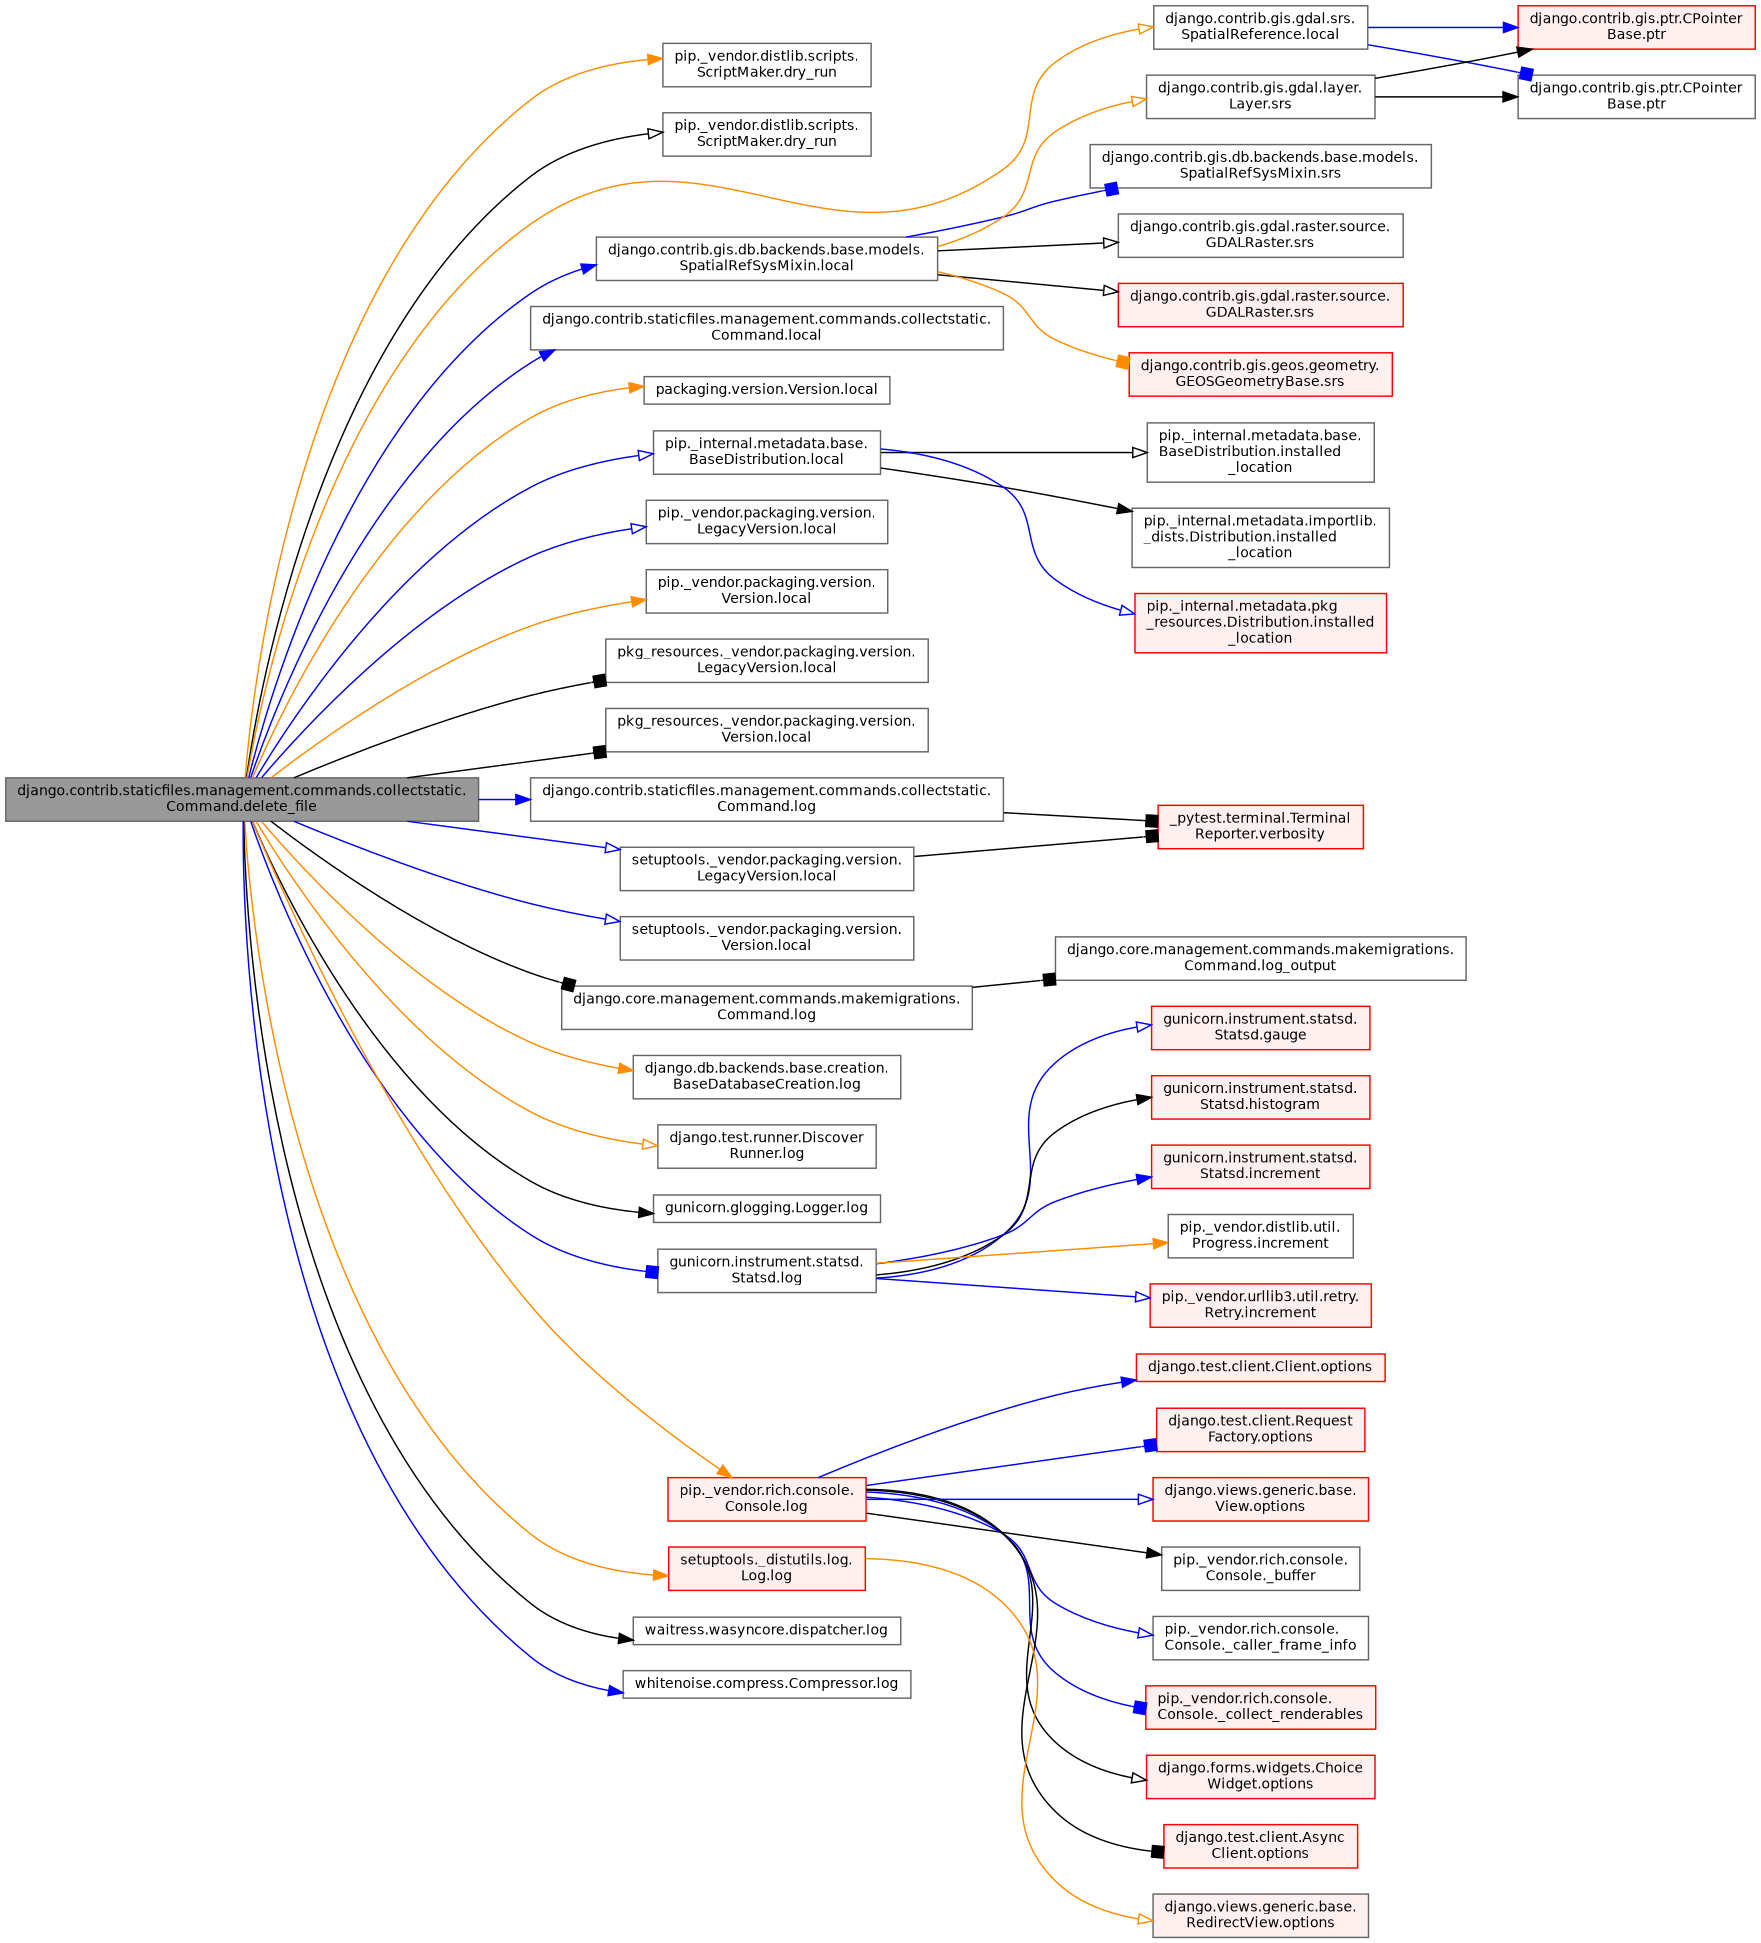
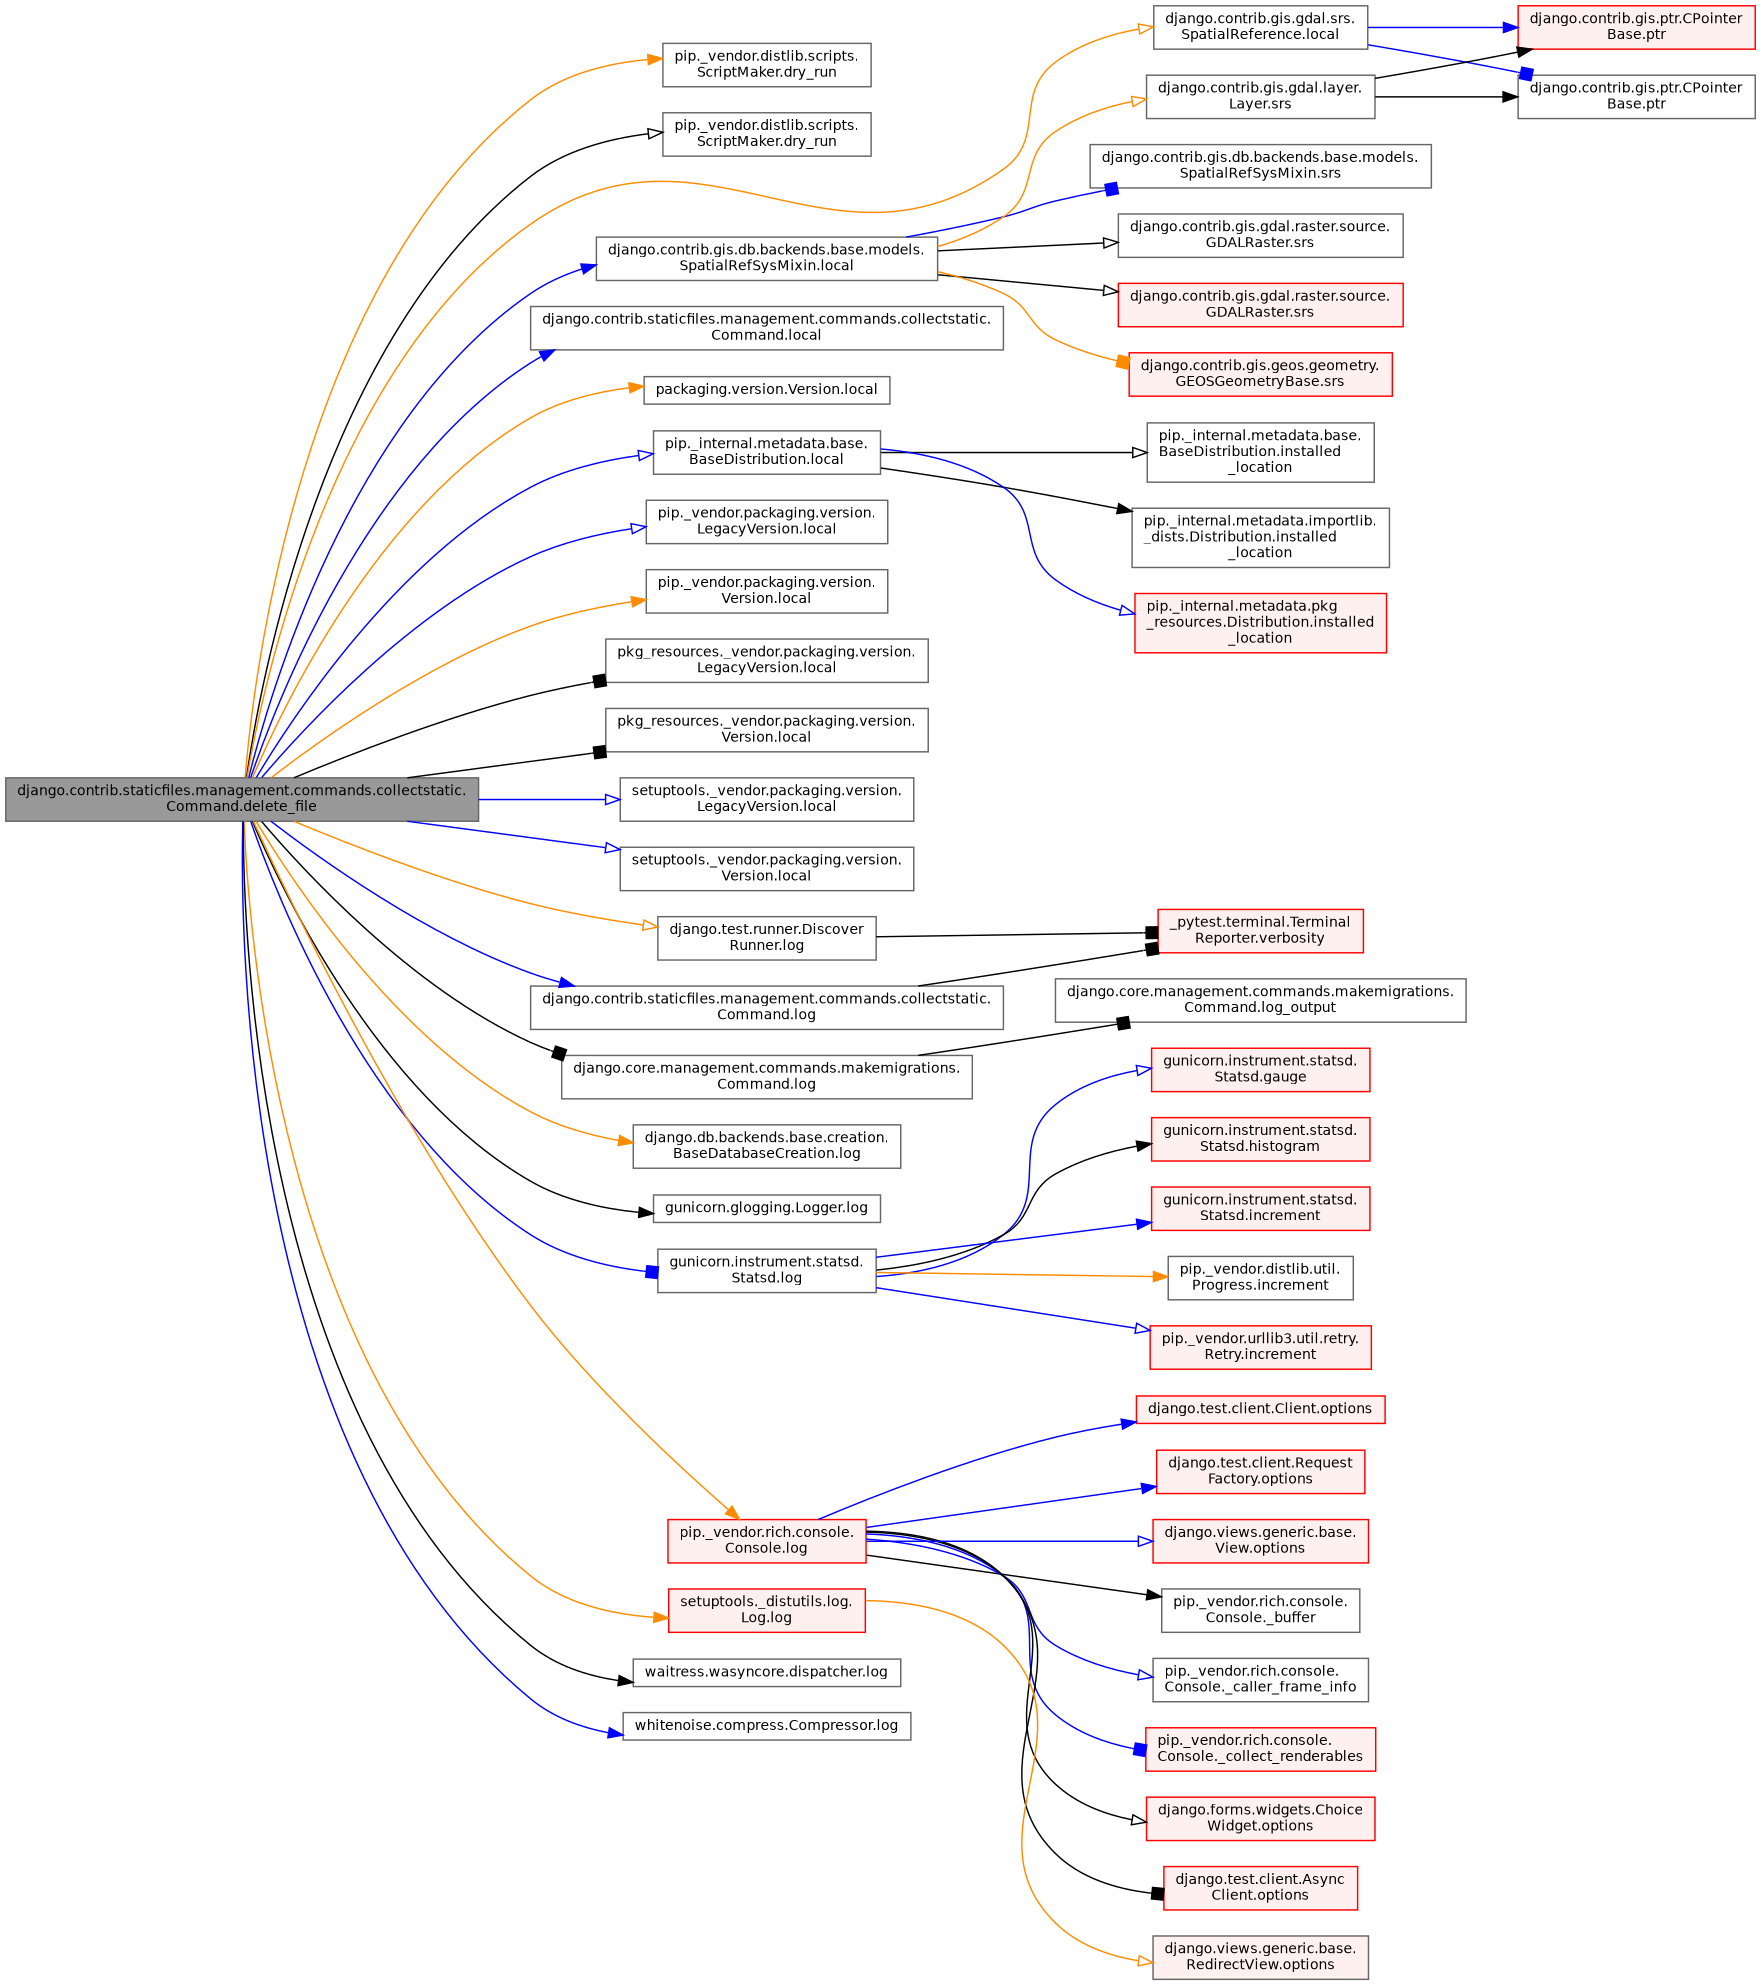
  digraph {
    rankdir=LR
    node [color=grey40 fillcolor=white fontname=Helvetica fontsize=10 shape=box style=filled]
    edge [arrowhead=normal color=blue fontname=Helvetica fontsize=10 labelfontname=Helvetica labelfontsize=10 style=solid]
    n1 [color=gray40 fillcolor=grey60 fontcolor=black height=0.2 label="django.contrib.staticfiles.management.commands.collectstatic.\lCommand.delete_file" width=0.4]
    n2 [height=0.2 label="pip._vendor.distlib.scripts.\lScriptMaker.dry_run" width=0.4]
    n3 [height=0.2 label="pip._vendor.distlib.scripts.\lScriptMaker.dry_run" width=0.4]
    n4 [height=0.2 label="django.contrib.gis.db.backends.base.models.\lSpatialRefSysMixin.local" width=0.4]
    n5 [height=0.2 label="django.contrib.gis.gdal.srs.\lSpatialReference.local" width=0.4]
    n6 [height=0.2 label="django.contrib.staticfiles.management.commands.collectstatic.\lCommand.local" width=0.4]
    n7 [height=0.2 label="packaging.version.Version.local" width=0.4]
    n8 [height=0.2 label="pip._internal.metadata.base.\lBaseDistribution.local" width=0.4]
    n9 [height=0.2 label="pip._vendor.packaging.version.\lLegacyVersion.local" width=0.4]
    n10 [height=0.2 label="pip._vendor.packaging.version.\lVersion.local" width=0.4]
    n11 [height=0.2 label="pkg_resources._vendor.packaging.version.\lLegacyVersion.local" width=0.4]
    n12 [height=0.2 label="pkg_resources._vendor.packaging.version.\lVersion.local" width=0.4]
    n13 [height=0.2 label="setuptools._vendor.packaging.version.\lLegacyVersion.local" width=0.4]
    n14 [height=0.2 label="setuptools._vendor.packaging.version.\lVersion.local" width=0.4]
    n15 [height=0.2 label="django.contrib.staticfiles.management.commands.collectstatic.\lCommand.log" width=0.4]
    n16 [height=0.2 label="django.core.management.commands.makemigrations.\lCommand.log" width=0.4]
    n17 [height=0.2 label="django.db.backends.base.creation.\lBaseDatabaseCreation.log" width=0.4]
    n18 [height=0.2 label="django.test.runner.Discover\lRunner.log" width=0.4]
    n19 [height=0.2 label="gunicorn.glogging.Logger.log" width=0.4]
    n20 [height=0.2 label="gunicorn.instrument.statsd.\lStatsd.log" width=0.4]
    n21 [color=red fillcolor="#FFF0F0" height=0.2 label="pip._vendor.rich.console.\lConsole.log" width=0.4]
    n22 [color=red fillcolor="#FFF0F0" height=0.2 label="setuptools._distutils.log.\lLog.log" width=0.4]
    n23 [height=0.2 label="waitress.wasyncore.dispatcher.log" width=0.4]
    n24 [height=0.2 label="whitenoise.compress.Compressor.log" width=0.4]
    n25 [height=0.2 label="django.contrib.gis.db.backends.base.models.\lSpatialRefSysMixin.srs" width=0.4]
    n26 [height=0.2 label="django.contrib.gis.gdal.layer.\lLayer.srs" width=0.4]
    n27 [height=0.2 label="django.contrib.gis.gdal.raster.source.\lGDALRaster.srs" width=0.4]
    n28 [color=red fillcolor="#FFF0F0" height=0.2 label="django.contrib.gis.gdal.raster.source.\lGDALRaster.srs" width=0.4]
    n29 [color=red fillcolor="#FFF0F0" height=0.2 label="django.contrib.gis.geos.geometry.\lGEOSGeometryBase.srs" width=0.4]
    n30 [color=red fillcolor="#FFF0F0" height=0.2 label="django.contrib.gis.ptr.CPointer\lBase.ptr" width=0.4]
    n31 [height=0.2 label="django.contrib.gis.ptr.CPointer\lBase.ptr" width=0.4]
    n32 [height=0.2 label="pip._internal.metadata.base.\lBaseDistribution.installed\l_location" width=0.4]
    n33 [height=0.2 label="pip._internal.metadata.importlib.\l_dists.Distribution.installed\l_location" width=0.4]
    n34 [color=red fillcolor="#FFF0F0" height=0.2 label="pip._internal.metadata.pkg\l_resources.Distribution.installed\l_location" width=0.4]
    n35 [color=red fillcolor="#FFF0F0" height=0.2 label="_pytest.terminal.Terminal\lReporter.verbosity" width=0.4]
    n36 [height=0.2 label="django.core.management.commands.makemigrations.\lCommand.log_output" width=0.4]
    n37 [color=red fillcolor="#FFF0F0" height=0.2 label="gunicorn.instrument.statsd.\lStatsd.gauge" width=0.4]
    n38 [color=red fillcolor="#FFF0F0" height=0.2 label="gunicorn.instrument.statsd.\lStatsd.histogram" width=0.4]
    n39 [color=red fillcolor="#FFF0F0" height=0.2 label="gunicorn.instrument.statsd.\lStatsd.increment" width=0.4]
    n40 [height=0.2 label="pip._vendor.distlib.util.\lProgress.increment" width=0.4]
    n41 [color=red fillcolor="#FFF0F0" height=0.2 label="pip._vendor.urllib3.util.retry.\lRetry.increment" width=0.4]
    n42 [height=0.2 label="pip._vendor.rich.console.\lConsole._buffer" width=0.4]
    n43 [height=0.2 label="pip._vendor.rich.console.\lConsole._caller_frame_info" width=0.4]
    n44 [color=red fillcolor="#FFF0F0" height=0.2 label="pip._vendor.rich.console.\lConsole._collect_renderables" width=0.4]
    n45 [color=red fillcolor="#FFF0F0" height=0.2 label="django.forms.widgets.Choice\lWidget.options" width=0.4]
    n46 [color=red fillcolor="#FFF0F0" height=0.2 label="django.test.client.Async\lClient.options" width=0.4]
    n47 [color=red fillcolor="#FFF0F0" height=0.2 label="django.test.client.Client.options" width=0.4]
    n48 [color=red fillcolor="#FFF0F0" height=0.2 label="django.test.client.Request\lFactory.options" width=0.4]
    n49 [color=red fillcolor="#FFF0F0" height=0.2 label="django.views.generic.base.\lView.options" width=0.4]
    n50 [fillcolor="#FFF0F0" height=0.2 label="django.views.generic.base.\lRedirectView.options" width=0.4]
    n1 -> n2 [color=darkorange]
    n1 -> n3 [arrowhead=onormal color=black]
    n1 -> n4
    n1 -> n5 [arrowhead=onormal color=darkorange]
    n1 -> n6
    n1 -> n7 [color=darkorange]
    n1 -> n8 [arrowhead=onormal]
    n1 -> n9 [arrowhead=onormal]
    n1 -> n10 [color=darkorange]
    n1 -> n11 [arrowhead=box color=black]
    n1 -> n12 [arrowhead=box color=black]
    n1 -> n13 [arrowhead=onormal]
    n1 -> n14 [arrowhead=onormal]
    n1 -> n15
    n1 -> n16 [arrowhead=box color=black]
    n1 -> n17 [color=darkorange]
    n1 -> n18 [arrowhead=onormal color=darkorange]
    n1 -> n19 [color=black]
    n1 -> n20 [arrowhead=box]
    n1 -> n21 [color=darkorange]
    n1 -> n22 [color=darkorange]
    n1 -> n23 [color=black]
    n1 -> n24
    n4 -> n25 [arrowhead=box]
    n4 -> n26 [arrowhead=onormal color=darkorange]
    n4 -> n27 [arrowhead=onormal color=black]
    n4 -> n28 [arrowhead=onormal color=black]
    n4 -> n29 [arrowhead=box color=darkorange]
    n5 -> n30
    n5 -> n31 [arrowhead=box]
    n8 -> n32 [arrowhead=onormal color=black]
    n8 -> n33 [color=black]
    n8 -> n34 [arrowhead=onormal]
    n15 -> n35 [arrowhead=box color=black]
    n16 -> n36 [arrowhead=box color=black]
-   n13 -> n35 [arrowhead=box color=black]
+   n18 -> n35 [arrowhead=box color=black]
    n20 -> n37 [arrowhead=onormal]
    n20 -> n38 [color=black]
    n20 -> n39
    n20 -> n40 [color=darkorange]
    n20 -> n41 [arrowhead=onormal]
    n21 -> n42 [color=black]
    n21 -> n43 [arrowhead=onormal]
    n21 -> n44 [arrowhead=box]
    n21 -> n45 [arrowhead=onormal color=black]
    n21 -> n46 [arrowhead=box color=black]
    n21 -> n47
-   n21 -> n48 [arrowhead=box]
+   n21 -> n48
    n21 -> n49 [arrowhead=onormal]
    n22 -> n50 [arrowhead=onormal color=darkorange]
    n26 -> n30 [color=black]
    n26 -> n31 [color=black]
  }
